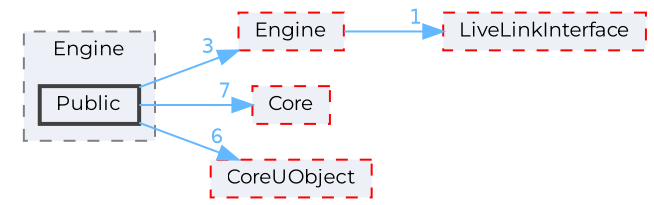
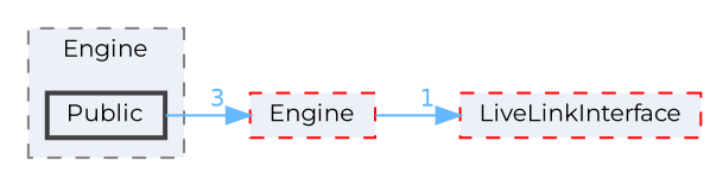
  digraph {
    compound=true
    fontname=Montserrat
    rankdir=LR
    node [color=red fillcolor="#edf0f7" fontname=Montserrat fontsize=10 shape=box style="filled,dashed"]
    edge [color=steelblue1 fontcolor=steelblue1 fontname=Montserrat fontsize=10 labeldistance=1.5 labelfontname=Helvetica labelfontsize=10]
    n1 [color=grey25 height=0.2 label=Public style="filled,bold" width=0.4]
    n2 [height=0.2 label=Engine width=0.4]
-   n3 [height=0.2 label=Core width=0.4]
-   n4 [height=0.2 label=CoreUObject width=0.4]
    n5 [height=0.2 label=LiveLinkInterface width=0.4]
    subgraph cluster_1 {
      bgcolor="#edf0f7"
      fontsize=10
      label=Engine
      pencolor=grey50
      style="filled,dashed"
      n1
    }
    n1 -> n2 [headlabel=3]
-   n1 -> n3 [headlabel=7]
-   n1 -> n4 [headlabel=6]
    n2 -> n5 [headlabel=1]
  }
